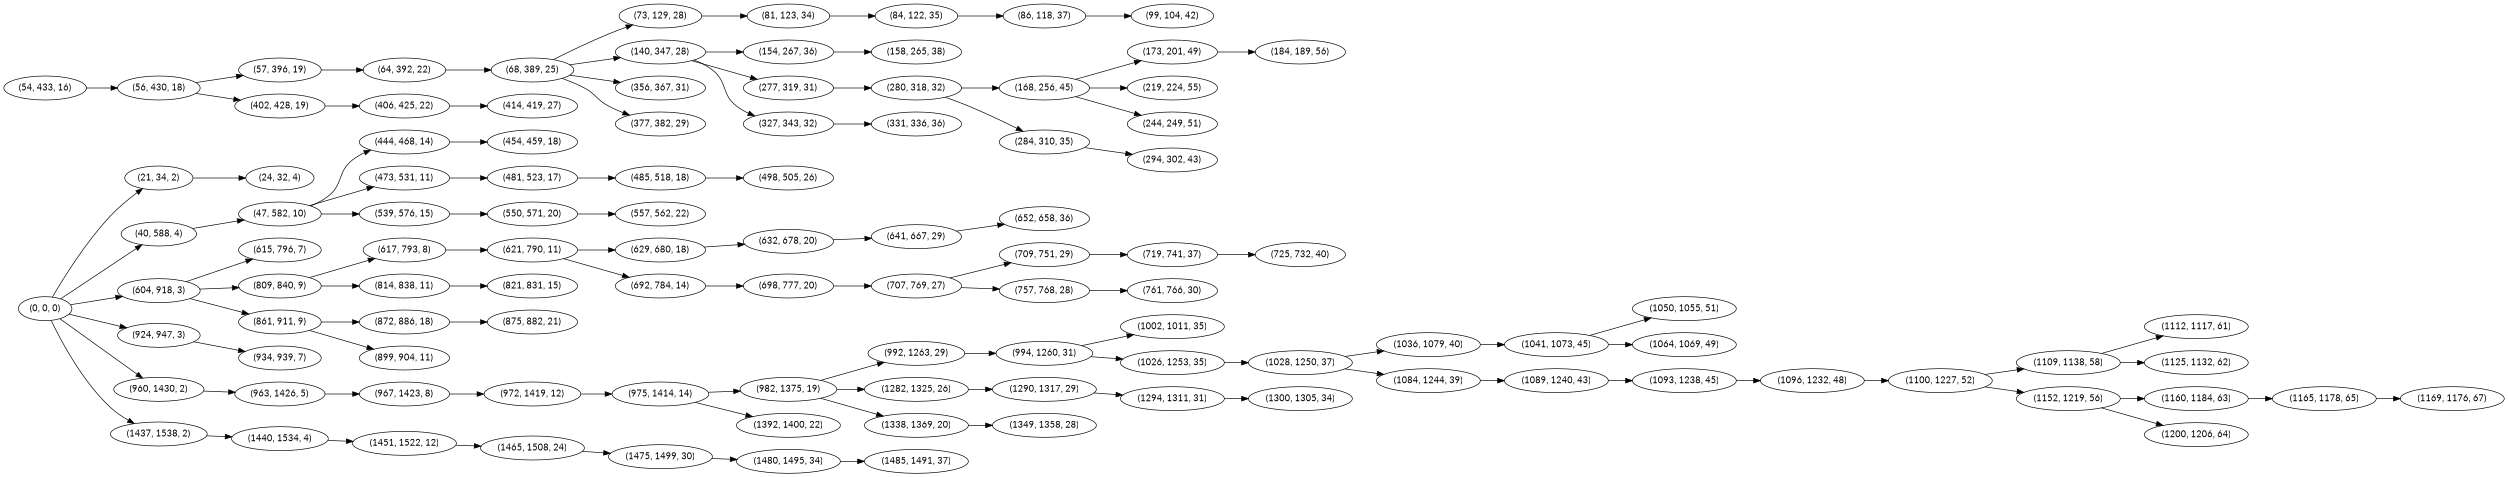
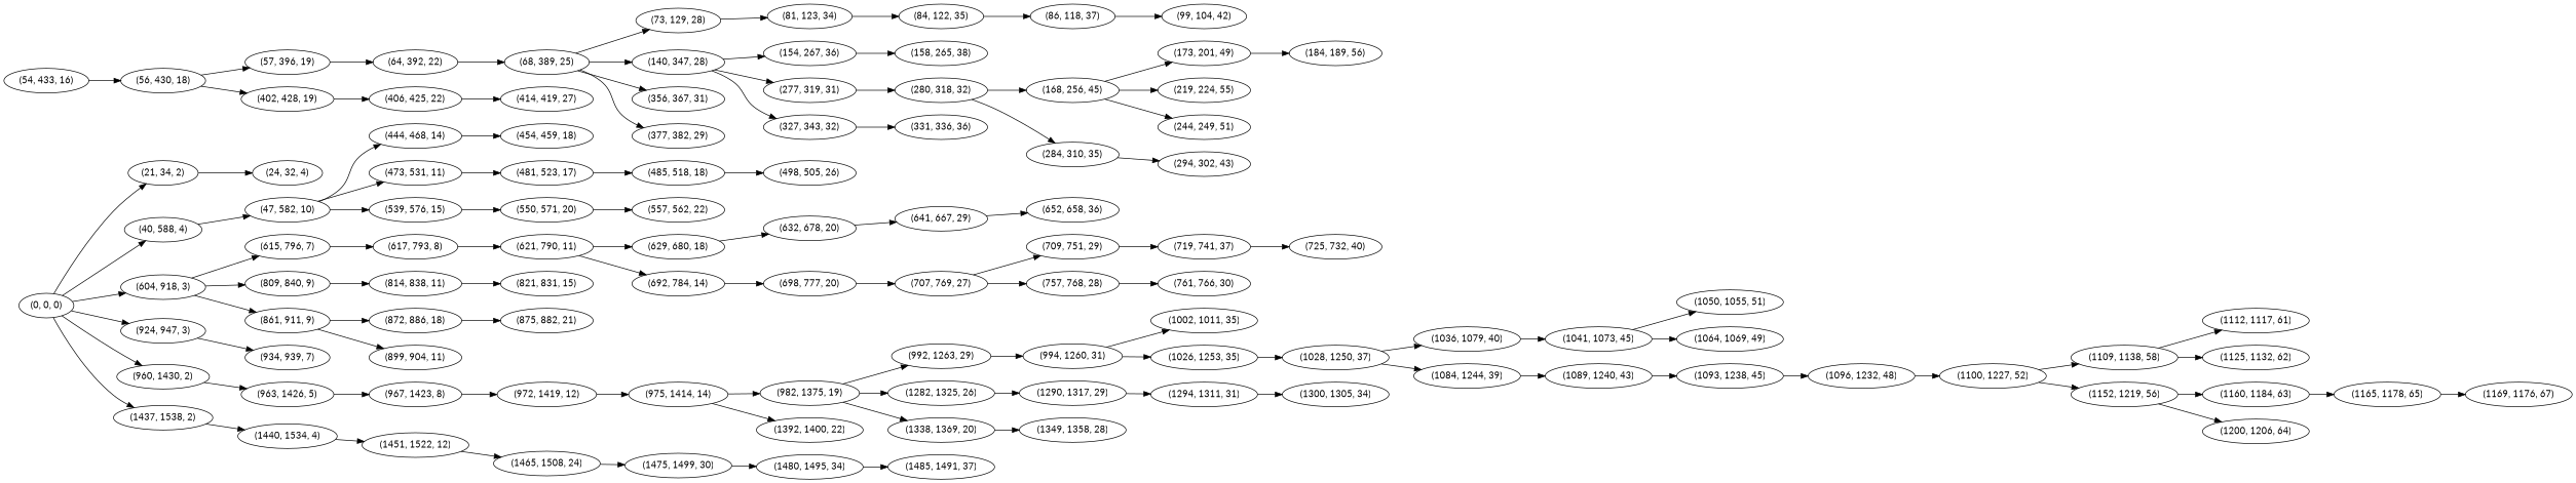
  digraph {
    fontname=Lato
    rankdir=LR
    node [fontname=Lato]
    edge [fontname=Lato]
    "(0, 0, 0)"
    "(21, 34, 2)"
    "(40, 588, 4)"
    "(604, 918, 3)"
    "(924, 947, 3)"
    "(960, 1430, 2)"
    "(1437, 1538, 2)"
    "(24, 32, 4)"
    "(47, 582, 10)"
    "(615, 796, 7)"
    "(809, 840, 9)"
    "(861, 911, 9)"
    "(934, 939, 7)"
    "(963, 1426, 5)"
    "(1440, 1534, 4)"
    "(444, 468, 14)"
    "(473, 531, 11)"
    "(539, 576, 15)"
    "(54, 433, 16)"
    "(56, 430, 18)"
    "(454, 459, 18)"
    "(481, 523, 17)"
    "(550, 571, 20)"
    "(57, 396, 19)"
    "(402, 428, 19)"
    "(64, 392, 22)"
    "(406, 425, 22)"
    "(68, 389, 25)"
    "(73, 129, 28)"
    "(140, 347, 28)"
    "(356, 367, 31)"
    "(377, 382, 29)"
    "(81, 123, 34)"
    "(154, 267, 36)"
    "(277, 319, 31)"
    "(327, 343, 32)"
    "(84, 122, 35)"
    "(86, 118, 37)"
    "(99, 104, 42)"
    "(158, 265, 38)"
    "(280, 318, 32)"
    "(331, 336, 36)"
    "(168, 256, 45)"
    "(173, 201, 49)"
    "(219, 224, 55)"
    "(244, 249, 51)"
    "(184, 189, 56)"
    "(284, 310, 35)"
    "(294, 302, 43)"
    "(414, 419, 27)"
    "(485, 518, 18)"
    "(498, 505, 26)"
    "(557, 562, 22)"
    "(617, 793, 8)"
    "(814, 838, 11)"
    "(872, 886, 18)"
    "(899, 904, 11)"
    "(621, 790, 11)"
    "(629, 680, 18)"
    "(692, 784, 14)"
    "(632, 678, 20)"
    "(698, 777, 20)"
    "(641, 667, 29)"
    "(652, 658, 36)"
    "(707, 769, 27)"
    "(709, 751, 29)"
    "(757, 768, 28)"
    "(719, 741, 37)"
    "(761, 766, 30)"
    "(725, 732, 40)"
    "(821, 831, 15)"
    "(875, 882, 21)"
    "(967, 1423, 8)"
    "(972, 1419, 12)"
    "(975, 1414, 14)"
    "(982, 1375, 19)"
    "(1392, 1400, 22)"
    "(992, 1263, 29)"
    "(1282, 1325, 26)"
    "(1338, 1369, 20)"
    "(994, 1260, 31)"
    "(1290, 1317, 29)"
    "(1349, 1358, 28)"
    "(1002, 1011, 35)"
    "(1026, 1253, 35)"
    "(1028, 1250, 37)"
    "(1036, 1079, 40)"
    "(1084, 1244, 39)"
    "(1041, 1073, 45)"
    "(1089, 1240, 43)"
    "(1050, 1055, 51)"
    "(1064, 1069, 49)"
    "(1093, 1238, 45)"
    "(1096, 1232, 48)"
    "(1100, 1227, 52)"
    "(1109, 1138, 58)"
    "(1152, 1219, 56)"
    "(1112, 1117, 61)"
    "(1125, 1132, 62)"
    "(1160, 1184, 63)"
    "(1200, 1206, 64)"
    "(1165, 1178, 65)"
    "(1169, 1176, 67)"
    "(1294, 1311, 31)"
    "(1300, 1305, 34)"
    "(1451, 1522, 12)"
    "(1465, 1508, 24)"
    "(1475, 1499, 30)"
    "(1480, 1495, 34)"
    "(1485, 1491, 37)"
    "(0, 0, 0)" -> "(21, 34, 2)"
    "(0, 0, 0)" -> "(40, 588, 4)"
    "(0, 0, 0)" -> "(604, 918, 3)"
    "(0, 0, 0)" -> "(924, 947, 3)"
    "(0, 0, 0)" -> "(960, 1430, 2)"
    "(0, 0, 0)" -> "(1437, 1538, 2)"
    "(21, 34, 2)" -> "(24, 32, 4)"
    "(40, 588, 4)" -> "(47, 582, 10)"
    "(604, 918, 3)" -> "(615, 796, 7)"
    "(604, 918, 3)" -> "(809, 840, 9)"
    "(604, 918, 3)" -> "(861, 911, 9)"
    "(924, 947, 3)" -> "(934, 939, 7)"
    "(960, 1430, 2)" -> "(963, 1426, 5)"
    "(1437, 1538, 2)" -> "(1440, 1534, 4)"
    "(47, 582, 10)" -> "(444, 468, 14)"
    "(47, 582, 10)" -> "(473, 531, 11)"
    "(47, 582, 10)" -> "(539, 576, 15)"
-   "(809, 840, 9)" -> "(617, 793, 8)"
+   "(615, 796, 7)" -> "(617, 793, 8)"
    "(809, 840, 9)" -> "(814, 838, 11)"
    "(861, 911, 9)" -> "(872, 886, 18)"
    "(861, 911, 9)" -> "(899, 904, 11)"
    "(963, 1426, 5)" -> "(967, 1423, 8)"
    "(1440, 1534, 4)" -> "(1451, 1522, 12)"
    "(444, 468, 14)" -> "(454, 459, 18)"
    "(473, 531, 11)" -> "(481, 523, 17)"
    "(539, 576, 15)" -> "(550, 571, 20)"
    "(54, 433, 16)" -> "(56, 430, 18)"
    "(56, 430, 18)" -> "(57, 396, 19)"
    "(56, 430, 18)" -> "(402, 428, 19)"
    "(481, 523, 17)" -> "(485, 518, 18)"
    "(550, 571, 20)" -> "(557, 562, 22)"
    "(57, 396, 19)" -> "(64, 392, 22)"
    "(402, 428, 19)" -> "(406, 425, 22)"
    "(64, 392, 22)" -> "(68, 389, 25)"
    "(406, 425, 22)" -> "(414, 419, 27)"
    "(68, 389, 25)" -> "(73, 129, 28)"
    "(68, 389, 25)" -> "(140, 347, 28)"
    "(68, 389, 25)" -> "(356, 367, 31)"
    "(68, 389, 25)" -> "(377, 382, 29)"
    "(73, 129, 28)" -> "(81, 123, 34)"
    "(140, 347, 28)" -> "(154, 267, 36)"
    "(140, 347, 28)" -> "(277, 319, 31)"
    "(140, 347, 28)" -> "(327, 343, 32)"
    "(81, 123, 34)" -> "(84, 122, 35)"
    "(154, 267, 36)" -> "(158, 265, 38)"
    "(277, 319, 31)" -> "(280, 318, 32)"
    "(327, 343, 32)" -> "(331, 336, 36)"
    "(84, 122, 35)" -> "(86, 118, 37)"
    "(86, 118, 37)" -> "(99, 104, 42)"
    "(280, 318, 32)" -> "(168, 256, 45)"
    "(280, 318, 32)" -> "(284, 310, 35)"
    "(168, 256, 45)" -> "(173, 201, 49)"
    "(168, 256, 45)" -> "(219, 224, 55)"
    "(168, 256, 45)" -> "(244, 249, 51)"
    "(173, 201, 49)" -> "(184, 189, 56)"
    "(284, 310, 35)" -> "(294, 302, 43)"
    "(485, 518, 18)" -> "(498, 505, 26)"
    "(617, 793, 8)" -> "(621, 790, 11)"
    "(814, 838, 11)" -> "(821, 831, 15)"
    "(872, 886, 18)" -> "(875, 882, 21)"
    "(621, 790, 11)" -> "(629, 680, 18)"
    "(621, 790, 11)" -> "(692, 784, 14)"
    "(629, 680, 18)" -> "(632, 678, 20)"
    "(692, 784, 14)" -> "(698, 777, 20)"
    "(632, 678, 20)" -> "(641, 667, 29)"
    "(698, 777, 20)" -> "(707, 769, 27)"
    "(641, 667, 29)" -> "(652, 658, 36)"
    "(707, 769, 27)" -> "(709, 751, 29)"
    "(707, 769, 27)" -> "(757, 768, 28)"
    "(709, 751, 29)" -> "(719, 741, 37)"
    "(757, 768, 28)" -> "(761, 766, 30)"
    "(719, 741, 37)" -> "(725, 732, 40)"
    "(967, 1423, 8)" -> "(972, 1419, 12)"
    "(972, 1419, 12)" -> "(975, 1414, 14)"
    "(975, 1414, 14)" -> "(982, 1375, 19)"
    "(975, 1414, 14)" -> "(1392, 1400, 22)"
    "(982, 1375, 19)" -> "(992, 1263, 29)"
    "(982, 1375, 19)" -> "(1282, 1325, 26)"
    "(982, 1375, 19)" -> "(1338, 1369, 20)"
    "(992, 1263, 29)" -> "(994, 1260, 31)"
    "(1282, 1325, 26)" -> "(1290, 1317, 29)"
    "(1338, 1369, 20)" -> "(1349, 1358, 28)"
    "(994, 1260, 31)" -> "(1002, 1011, 35)"
    "(994, 1260, 31)" -> "(1026, 1253, 35)"
    "(1290, 1317, 29)" -> "(1294, 1311, 31)"
    "(1026, 1253, 35)" -> "(1028, 1250, 37)"
    "(1028, 1250, 37)" -> "(1036, 1079, 40)"
    "(1028, 1250, 37)" -> "(1084, 1244, 39)"
    "(1036, 1079, 40)" -> "(1041, 1073, 45)"
    "(1084, 1244, 39)" -> "(1089, 1240, 43)"
    "(1041, 1073, 45)" -> "(1050, 1055, 51)"
    "(1041, 1073, 45)" -> "(1064, 1069, 49)"
    "(1089, 1240, 43)" -> "(1093, 1238, 45)"
    "(1093, 1238, 45)" -> "(1096, 1232, 48)"
    "(1096, 1232, 48)" -> "(1100, 1227, 52)"
    "(1100, 1227, 52)" -> "(1109, 1138, 58)"
    "(1100, 1227, 52)" -> "(1152, 1219, 56)"
    "(1109, 1138, 58)" -> "(1112, 1117, 61)"
    "(1109, 1138, 58)" -> "(1125, 1132, 62)"
    "(1152, 1219, 56)" -> "(1160, 1184, 63)"
    "(1152, 1219, 56)" -> "(1200, 1206, 64)"
    "(1160, 1184, 63)" -> "(1165, 1178, 65)"
    "(1165, 1178, 65)" -> "(1169, 1176, 67)"
    "(1294, 1311, 31)" -> "(1300, 1305, 34)"
    "(1451, 1522, 12)" -> "(1465, 1508, 24)"
    "(1465, 1508, 24)" -> "(1475, 1499, 30)"
    "(1475, 1499, 30)" -> "(1480, 1495, 34)"
    "(1480, 1495, 34)" -> "(1485, 1491, 37)"
  }
